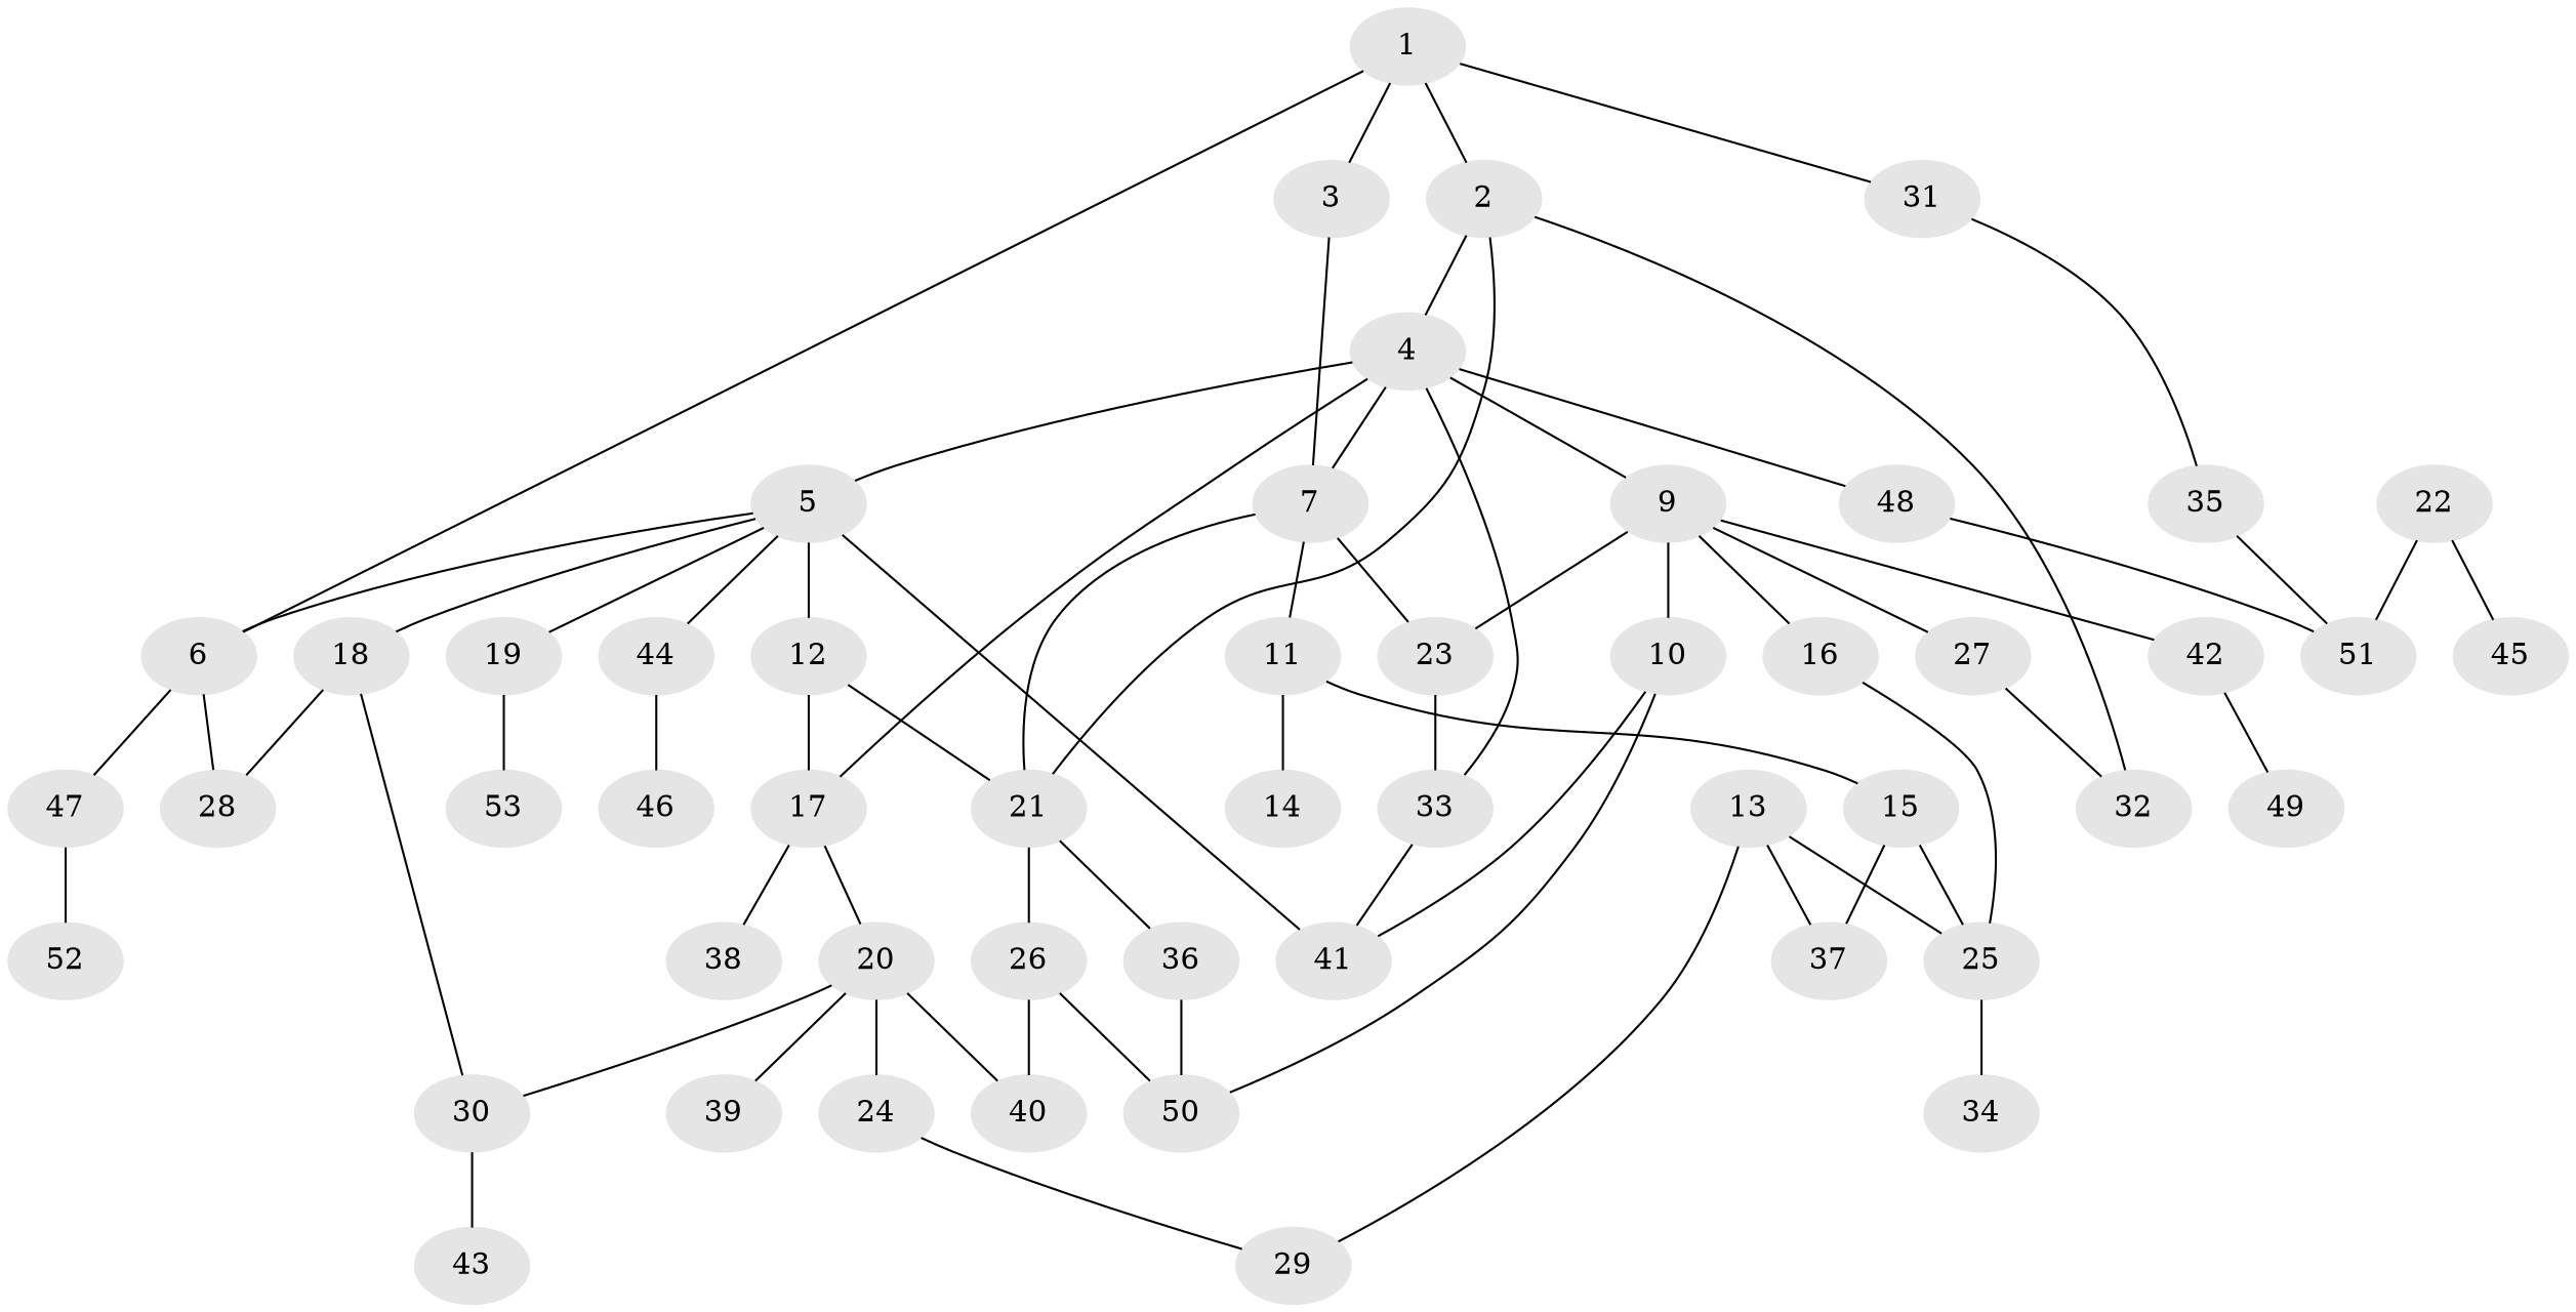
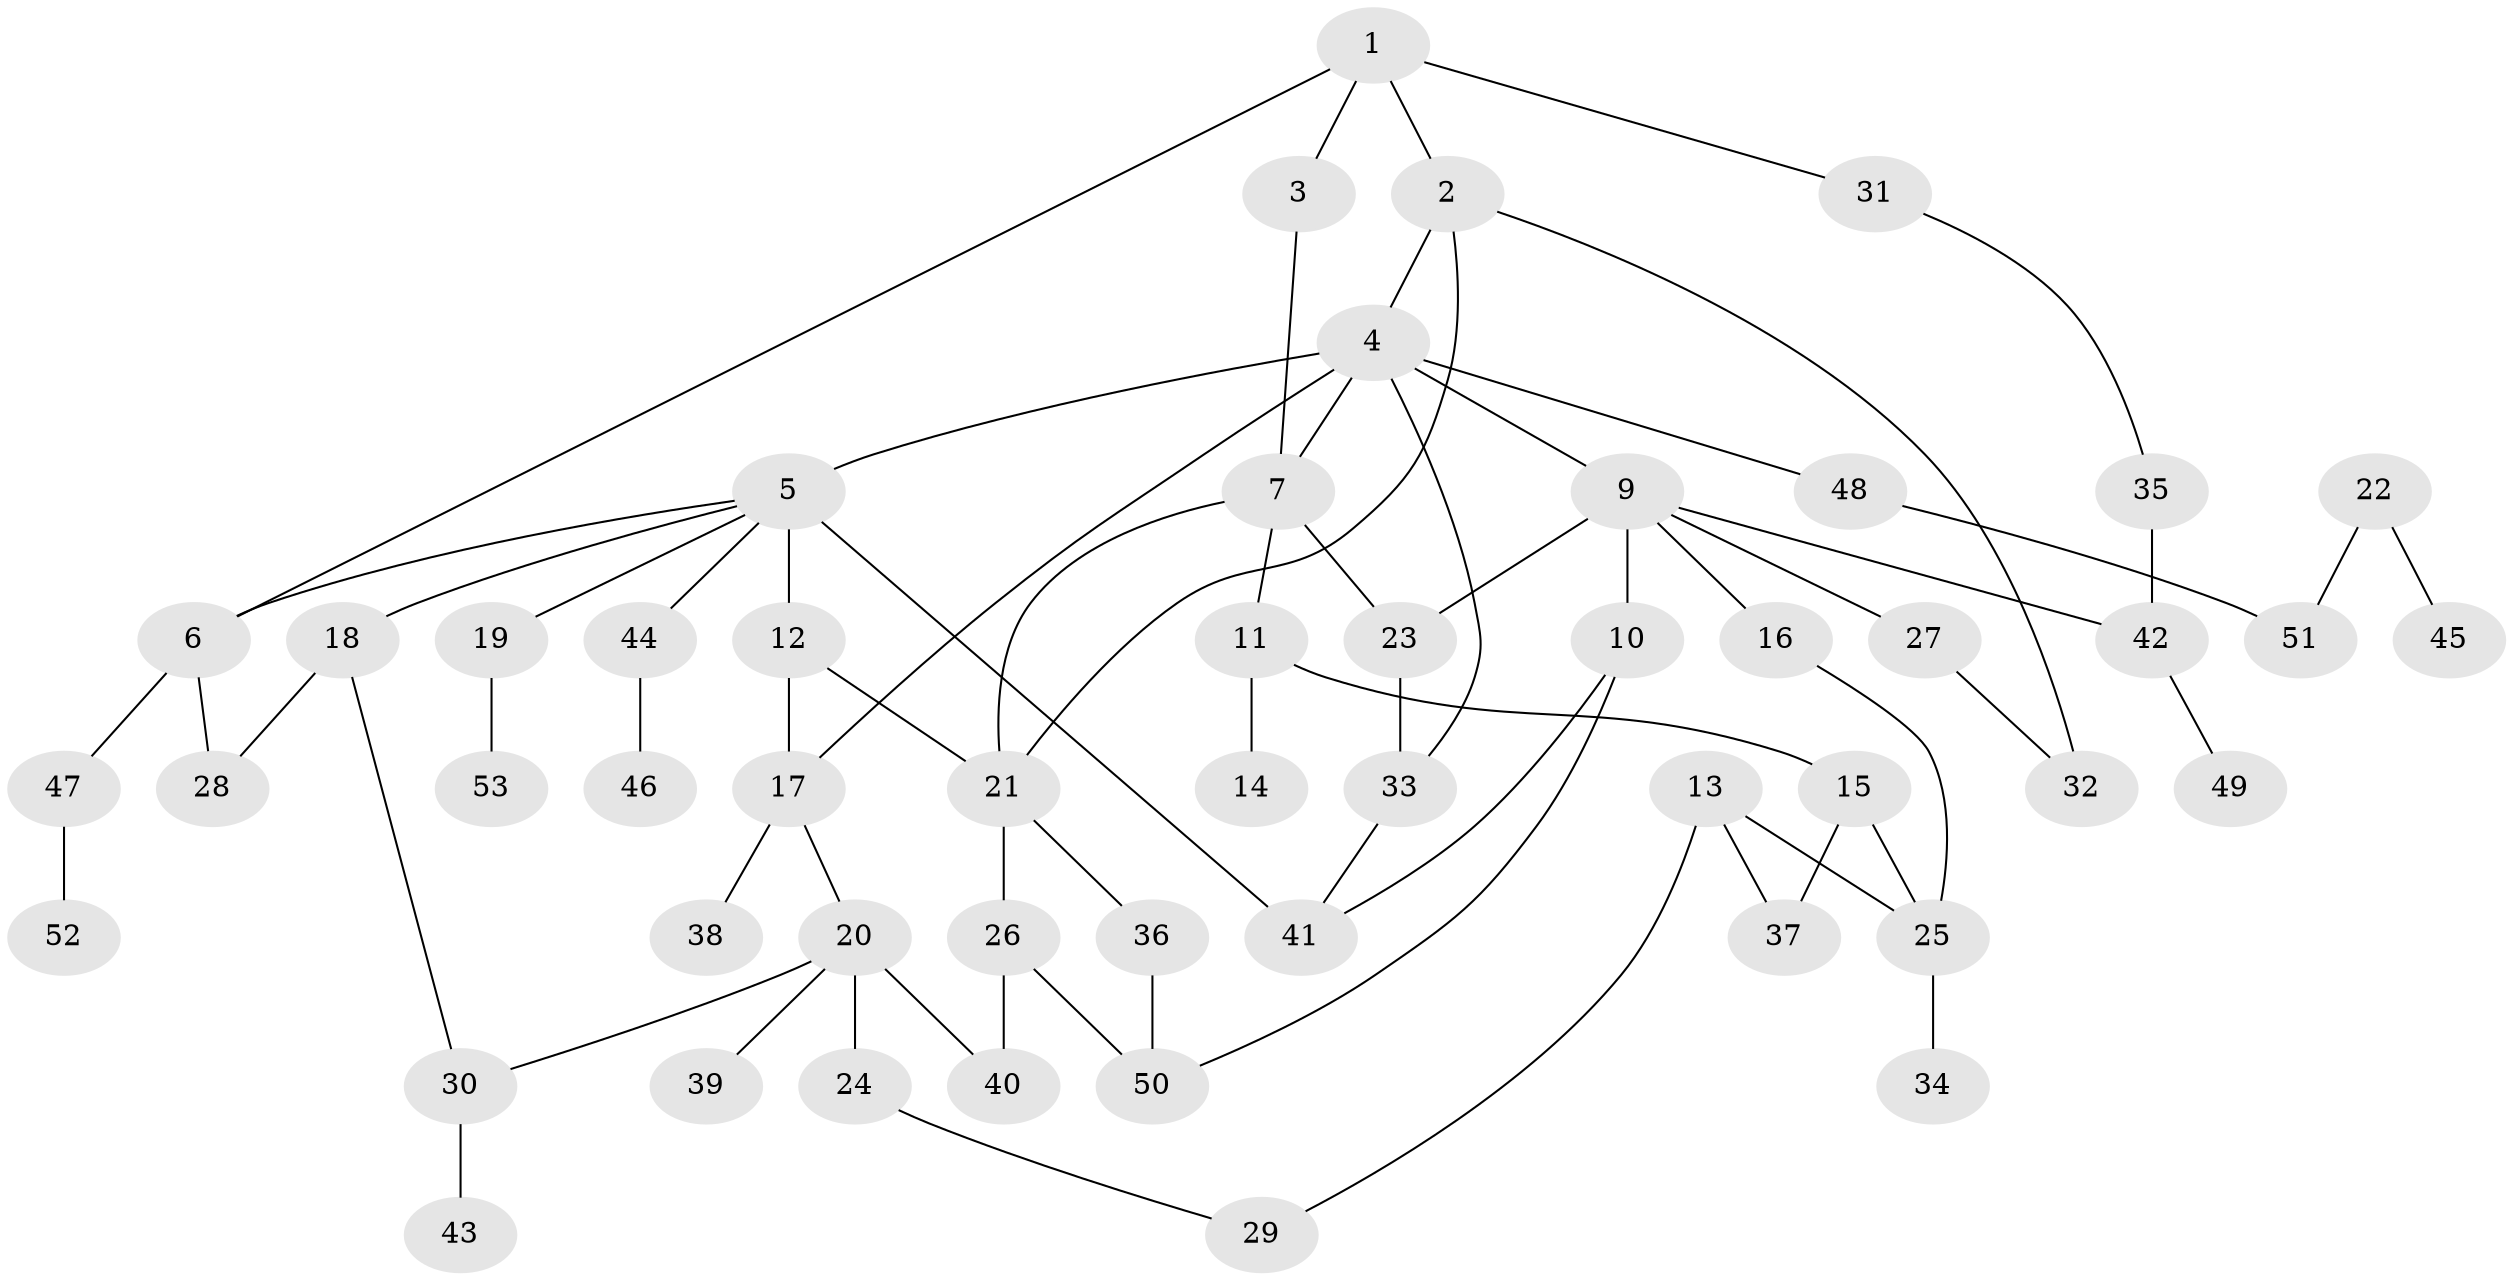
  graph {
    node [color=gray90 style=filled]
    edge [weight=1.0]
    1
    2
    3
    6
    31
    4
    21
    32
    7
    28
    47
    35
    5
    9
    17
    33
    48
    26
    36
    11
    23
    12
    18
    19
    41
    44
    10
    16
    27
    42
    20
    38
    51
    30
    53
    46
    52
    14
    15
    13
    25
    29
    37
    22
    45
    50
    49
    34
    24
    39
    40
    43
    1 -- 2 [weight=2.0]
    1 -- 3 [weight=2.0]
    1 -- 6
    1 -- 31
    2 -- 4
    2 -- 21
    2 -- 32
    3 -- 7
    6 -- 28 [weight=2.0]
    6 -- 47
    31 -- 35
    4 -- 7
    4 -- 5 [weight=2.0]
    4 -- 9
    4 -- 17
    4 -- 33
    4 -- 48
    21 -- 26
    21 -- 36
    7 -- 21
    7 -- 11
    7 -- 23 [weight=2.0]
    47 -- 52 [weight=2.0]
-   35 -- 51
+   35 -- 42
    5 -- 6
    5 -- 12
    5 -- 18 [weight=2.0]
    5 -- 19
    5 -- 41 [weight=4.0]
    5 -- 44
    9 -- 23
    9 -- 10 [weight=3.0]
    9 -- 16 [weight=2.0]
    9 -- 27
    9 -- 42
    17 -- 20
    17 -- 38 [weight=2.0]
    33 -- 41 [weight=2.0]
    48 -- 51
    26 -- 50
    26 -- 40
    36 -- 50
    11 -- 14
    11 -- 15
    23 -- 33
    12 -- 21
    12 -- 17
    18 -- 28
    18 -- 30
    19 -- 53
    44 -- 46
    10 -- 41
    10 -- 50
    16 -- 25
    27 -- 32 [weight=2.0]
    42 -- 49
    20 -- 30
    20 -- 24
    20 -- 39
    20 -- 40
    30 -- 43
    15 -- 25
    15 -- 37
    13 -- 25
    13 -- 29
    13 -- 37
    25 -- 34 [weight=2.0]
    22 -- 51
    22 -- 45
    24 -- 29
  }
